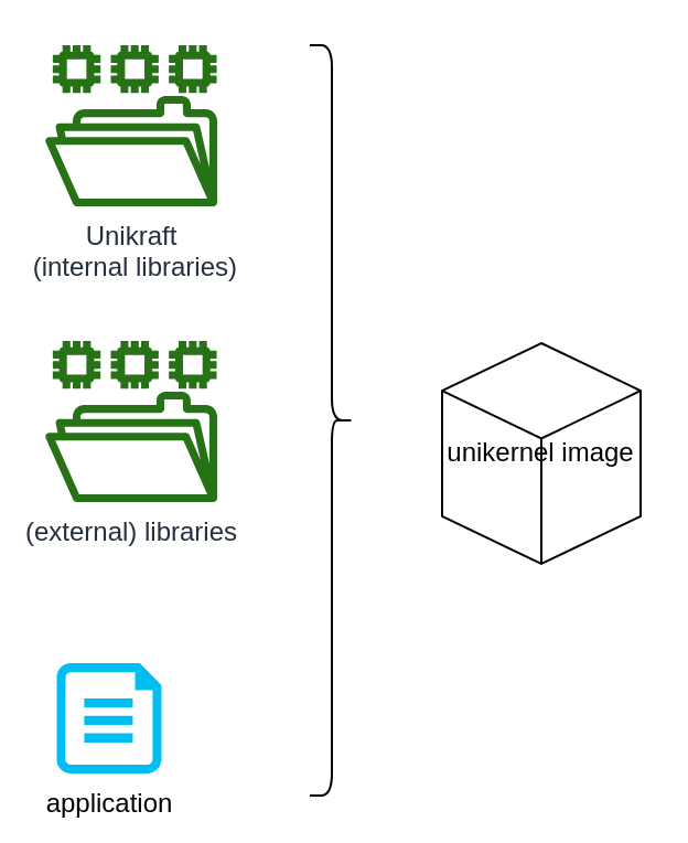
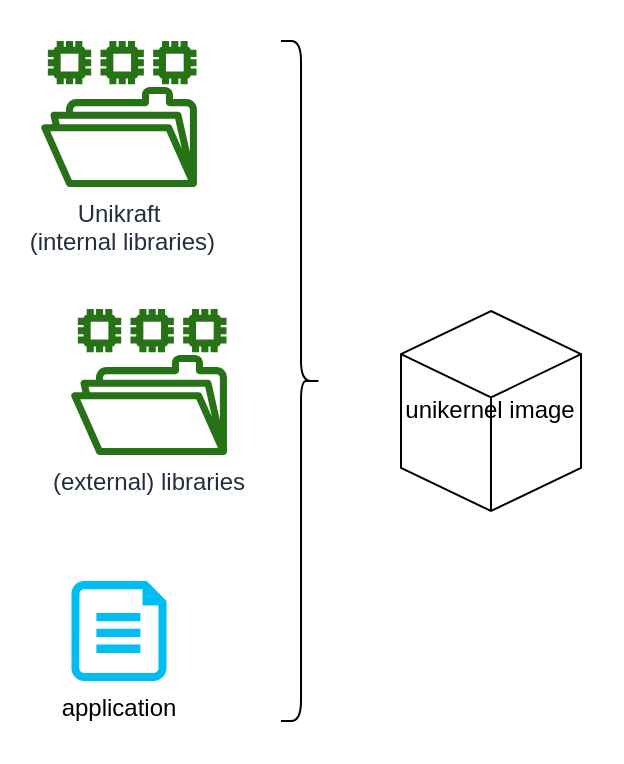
  <mxCell id="0" />
  <mxCell id="1" parent="0" />
  <mxCell id="2" value="&lt;div&gt;Unikraft&lt;/div&gt;&amp;nbsp;(internal libraries)" style="outlineConnect=0;fontColor=#232F3E;gradientColor=none;fillColor=#277116;strokeColor=none;dashed=0;verticalLabelPosition=bottom;verticalAlign=top;align=center;html=1;fontSize=12;fontStyle=0;aspect=fixed;pointerEvents=1;shape=mxgraph.aws4.file_system;" vertex="1" parent="1"><mxGeometry x="20" width="78" height="73" as="geometry" y="20" /></mxCell>
- <mxCell id="3" value="(external) libraries" style="outlineConnect=0;fontColor=#232F3E;gradientColor=none;fillColor=#277116;strokeColor=none;dashed=0;verticalLabelPosition=bottom;verticalAlign=top;align=center;html=1;fontSize=12;fontStyle=0;aspect=fixed;pointerEvents=1;shape=mxgraph.aws4.file_system;" vertex="1" parent="1"><mxGeometry x="20" y="154" width="78" height="73" as="geometry" /></mxCell>
- <mxCell id="4" value="application" style="verticalLabelPosition=bottom;html=1;verticalAlign=top;align=center;strokeColor=none;fillColor=#00BEF2;shape=mxgraph.azure.cloud_services_configuration_file;pointerEvents=1;" vertex="1" parent="1"><mxGeometry x="25.25" y="300" width="47.5" height="50" as="geometry" /></mxCell>
+ <mxCell id="3" value="(external) libraries" style="outlineConnect=0;fontColor=#232F3E;gradientColor=none;fillColor=#277116;strokeColor=none;dashed=0;verticalLabelPosition=bottom;verticalAlign=top;align=center;html=1;fontSize=12;fontStyle=0;aspect=fixed;pointerEvents=1;shape=mxgraph.aws4.file_system;" vertex="1" parent="1"><mxGeometry x="35" y="154" width="78" height="73" as="geometry" /></mxCell>
+ <mxCell id="4" value="application" style="verticalLabelPosition=bottom;html=1;verticalAlign=top;align=center;strokeColor=none;fillColor=#00BEF2;shape=mxgraph.azure.cloud_services_configuration_file;pointerEvents=1;" vertex="1" parent="1"><mxGeometry x="35.25" y="290" width="47.5" height="50" as="geometry" /></mxCell>
  <mxCell id="5" value="" style="shape=curlyBracket;whiteSpace=wrap;html=1;rounded=1;flipH=1;" vertex="1" parent="1"><mxGeometry x="140" width="20" height="340" as="geometry" y="20" /></mxCell>
  <mxCell id="6" value="unikernel image" style="html=1;whiteSpace=wrap;shape=isoCube2;backgroundOutline=1;isoAngle=15;" vertex="1" parent="1"><mxGeometry x="200" y="155" width="90" height="100" as="geometry" /></mxCell>
